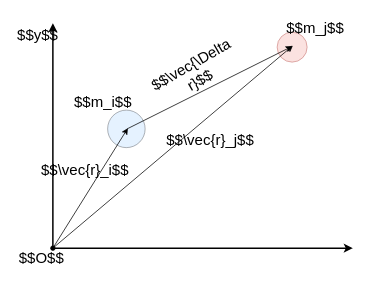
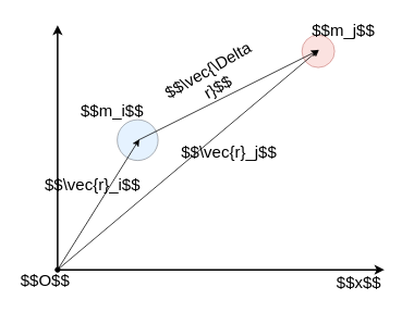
  <mxCell id="0" />
  <mxCell id="1" parent="0" />
  <mxCell id="2" value="" style="group" vertex="1" connectable="0" parent="1"><mxGeometry x="20" y="20" width="450" height="340" as="geometry" /></mxCell>
  <mxCell id="3" value="" style="ellipse;whiteSpace=wrap;html=1;aspect=fixed;gradientDirection=radial;fillColor=#cce5ff;strokeColor=#36393d;opacity=50;" vertex="1" parent="2"><mxGeometry x="123" y="126" width="50" height="50" as="geometry" /></mxCell>
  <mxCell id="4" value="" style="ellipse;whiteSpace=wrap;html=1;aspect=fixed;gradientDirection=radial;fillColor=#f8cecc;strokeColor=#b85450;opacity=60;" vertex="1" parent="2"><mxGeometry x="349" y="22" width="40" height="40" as="geometry" /></mxCell>
  <mxCell id="5" value="" style="endArrow=classic;html=1;rounded=0;strokeWidth=2;" edge="1" parent="2"><mxGeometry width="50" height="50" relative="1" as="geometry"><mxPoint x="50" y="310" as="sourcePoint" /><mxPoint x="50" y="10" as="targetPoint" /></mxGeometry></mxCell>
  <mxCell id="6" value="" style="endArrow=classic;html=1;rounded=0;strokeWidth=2;" edge="1" parent="2"><mxGeometry width="50" height="50" relative="1" as="geometry"><mxPoint x="50" y="310" as="sourcePoint" /><mxPoint x="450" y="310" as="targetPoint" /></mxGeometry></mxCell>
  <mxCell id="7" value="" style="endArrow=classic;html=1;rounded=0;" edge="1" parent="2"><mxGeometry width="50" height="50" relative="1" as="geometry"><mxPoint x="50" y="310" as="sourcePoint" /><mxPoint x="150" y="150" as="targetPoint" /></mxGeometry></mxCell>
  <mxCell id="8" value="" style="endArrow=classic;html=1;rounded=0;" edge="1" parent="2"><mxGeometry width="50" height="50" relative="1" as="geometry"><mxPoint x="50" y="310" as="sourcePoint" /><mxPoint x="370" y="40" as="targetPoint" /></mxGeometry></mxCell>
  <mxCell id="9" value="" style="endArrow=classic;html=1;rounded=0;" edge="1" parent="2"><mxGeometry width="50" height="50" relative="1" as="geometry"><mxPoint x="149" y="151" as="sourcePoint" /><mxPoint x="369" y="41" as="targetPoint" /></mxGeometry></mxCell>
  <mxCell id="10" value="$$\vec{r}_i$$" style="text;html=1;strokeColor=none;fillColor=none;align=center;verticalAlign=middle;whiteSpace=wrap;rounded=0;fontSize=20;" vertex="1" parent="2"><mxGeometry x="63" y="190" width="60" height="30" as="geometry" /></mxCell>
  <mxCell id="11" value="$$\vec{r}_j$$" style="text;html=1;strokeColor=none;fillColor=none;align=center;verticalAlign=middle;whiteSpace=wrap;rounded=0;fontSize=20;" vertex="1" parent="2"><mxGeometry x="230" y="150" width="60" height="30" as="geometry" /></mxCell>
  <mxCell id="12" value="$$\vec{\Delta r}$$" style="text;html=1;strokeColor=none;fillColor=none;align=center;verticalAlign=middle;whiteSpace=wrap;rounded=0;fontSize=20;rotation=-30;" vertex="1" parent="2"><mxGeometry x="210" y="60" width="60" height="30" as="geometry" /></mxCell>
- <mxCell id="13" value="$$y$$" style="text;html=1;strokeColor=none;fillColor=none;align=center;verticalAlign=middle;whiteSpace=wrap;rounded=0;fontSize=20;" vertex="1" parent="2"><mxGeometry y="10" width="60" height="30" as="geometry" /></mxCell>
+ <mxCell id="14" value="$$x$$" style="text;html=1;strokeColor=none;fillColor=none;align=center;verticalAlign=middle;whiteSpace=wrap;rounded=0;fontSize=20;" vertex="1" parent="2"><mxGeometry x="389" y="310" width="60" height="30" as="geometry" /></mxCell>
  <mxCell id="15" value="$$m_i$$" style="text;html=1;strokeColor=none;fillColor=none;align=center;verticalAlign=middle;whiteSpace=wrap;rounded=0;fontSize=20;" vertex="1" parent="2"><mxGeometry x="87" y="99" width="60" height="30" as="geometry" /></mxCell>
  <mxCell id="16" value="$$m_j$$" style="text;html=1;strokeColor=none;fillColor=none;align=center;verticalAlign=middle;whiteSpace=wrap;rounded=0;fontSize=20;" vertex="1" parent="2"><mxGeometry x="370" width="60" height="30" as="geometry" /></mxCell>
  <mxCell id="17" value="$$O$$" style="text;html=1;strokeColor=none;fillColor=none;align=center;verticalAlign=middle;whiteSpace=wrap;rounded=0;fontSize=20;" vertex="1" parent="2"><mxGeometry x="5" y="307" width="60" height="30" as="geometry" /></mxCell>
  <mxCell id="18" value="" style="ellipse;whiteSpace=wrap;html=1;aspect=fixed;fontSize=20;gradientColor=none;gradientDirection=radial;fillColor=#000000;" vertex="1" parent="2"><mxGeometry x="47" y="307" width="6" height="6" as="geometry" /></mxCell>
